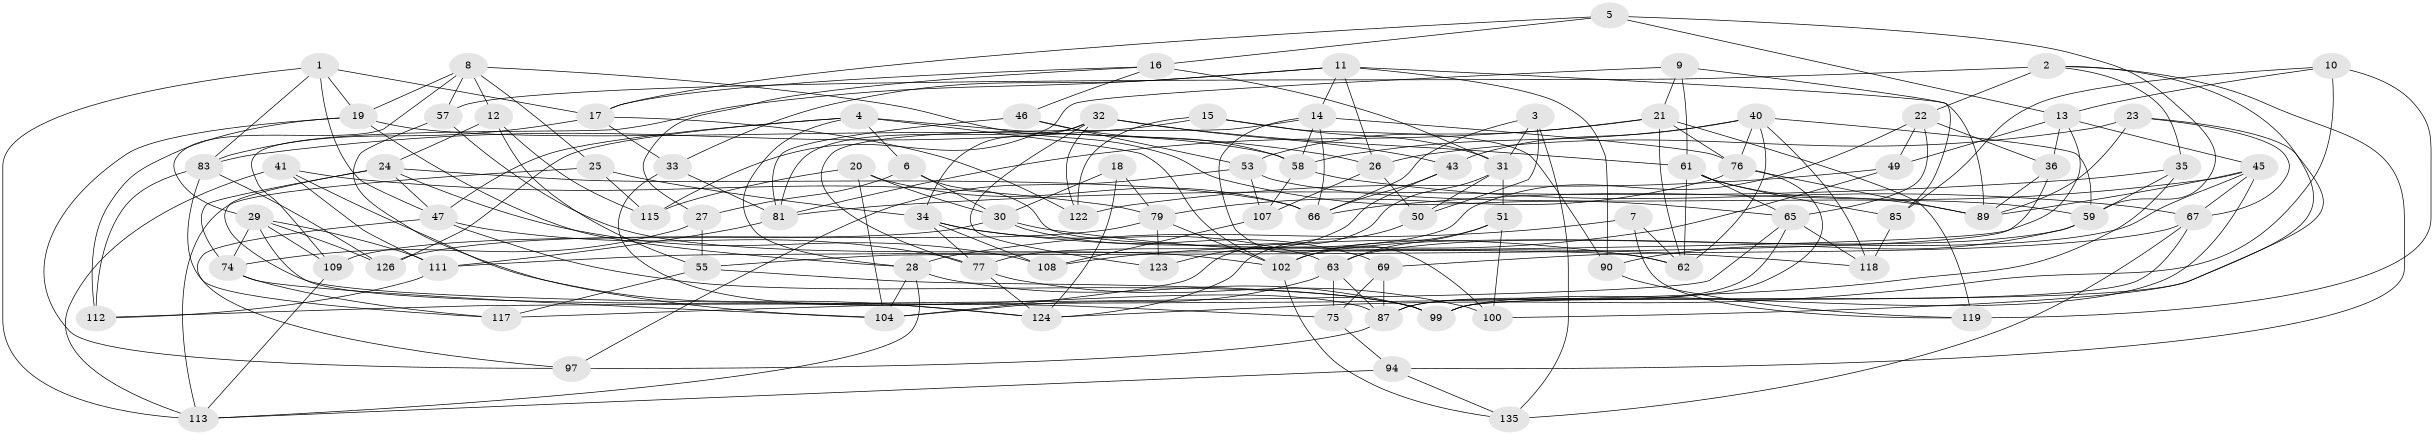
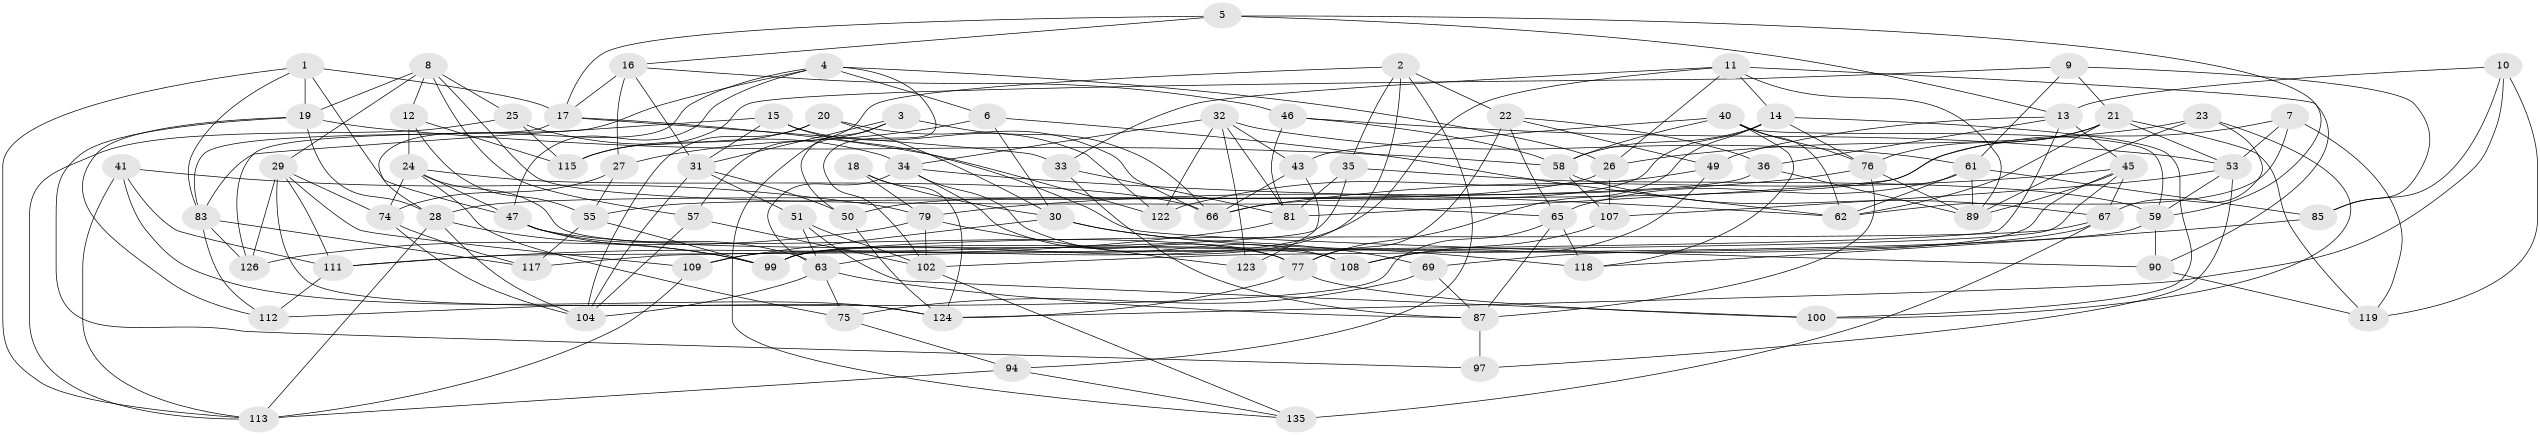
  graph {
    node [color=gray90 style=filled]
    1 [super="+54"]
    17 [super="+105"]
    19 [super="+125"]
    47 [super="+68"]
    83 [super="+103"]
    113 [super="+114"]
    33
    122
    28 [super="+93"]
    58 [super="+95"]
    97
    112
    99 [super="+136"]
    77 [super="+88"]
    74 [super="+101"]
    104 [super="+106"]
    117
    126
    2 [super="+129"]
    22 [super="+86"]
    35
    57
    94
    65 [super="+96"]
    36
    49
    59 [super="+92"]
    81 [super="+132"]
    102 [super="+128"]
    135
    50 [super="+120"]
    124 [super="+130"]
    3
    66 [super="+78"]
    31 [super="+60"]
    55 [super="+64"]
    4 [super="+72"]
    6
    26 [super="+37"]
    27
    30 [super="+116"]
    62 [super="+121"]
    107
    13 [super="+38"]
    45 [super="+91"]
    111 [super="+127"]
    5
    16 [super="+48"]
    46
    90
    109
    69
    118
    7
    53 [super="+98"]
    119
    8 [super="+44"]
    12
    25
    29 [super="+56"]
    115
    24 [super="+70"]
    34 [super="+133"]
    87 [super="+110"]
    21 [super="+39"]
    76 [super="+84"]
    9
    61 [super="+137"]
    85
    89 [super="+131"]
    10
    11 [super="+52"]
    14 [super="+134"]
    100
    75
    108
    67 [super="+82"]
    63 [super="+73"]
    79 [super="+80"]
    51
    15
    18
    123
    20
    23
    32 [super="+42"]
    43
    40 [super="+71"]
    41
    1 -- 17
    1 -- 19
    1 -- 47
    1 -- 83
    1 -- 113
    17 -- 83
    17 -- 33
    17 -- 122
    19 -- 28
    19 -- 58
    19 -- 97
    19 -- 112
-   47 -- 97
+   47 -- 63
    47 -- 99
    47 -- 77
    83 -- 112
    83 -- 117
    83 -- 126
    33 -- 81
    33 -- 87
    28 -- 113
    28 -- 99
    28 -- 104
    58 -- 107
    58 -- 67
    77 -- 124
    77 -- 100
    74 -- 104
    74 -- 117
    2 -- 99
    2 -- 22 [weight=2]
    2 -- 35
    2 -- 57
    2 -- 94
    22 -- 77
    22 -- 65
    22 -- 36
    22 -- 49
    35 -- 117
    35 -- 59
    35 -- 81
    57 -- 104
    57 -- 102
    94 -- 113
    94 -- 135
    65 -- 112
    65 -- 118
    65 -- 87
    36 -- 55
    36 -- 89
    49 -- 122
    49 -- 108
    59 -- 102
    59 -- 90
    81 -- 111
    102 -- 135
    50 -- 124
    3 -- 135
    3 -- 50
    3 -- 66
    3 -- 31
    31 -- 104
    31 -- 50
    31 -- 51
    55 -- 99
    55 -- 117
    4 -- 47
    4 -- 28
    4 -- 126
    4 -- 102
    4 -- 6
    4 -- 26
    6 -- 27
    6 -- 30
    6 -- 62
    26 -- 50 [weight=2]
    26 -- 107
    27 -- 74
    27 -- 55
    30 -- 109
    30 -- 69
    30 -- 118
    107 -- 108
    13 -- 36
    13 -- 49
    13 -- 45
    13 -- 111
    45 -- 99
    45 -- 66
    45 -- 89
    45 -- 67
    45 -- 63
    111 -- 112
    5 -- 17
    5 -- 59
    5 -- 13
    5 -- 16
    16 -- 17
    16 -- 31 [weight=2]
    16 -- 27
    16 -- 46
    46 -- 58
    46 -- 81
    46 -- 53
    90 -- 119
    109 -- 113
    69 -- 87
    69 -- 75
    7 -- 28
    7 -- 62
+   7 -- 53
    7 -- 119
    53 -- 97
    53 -- 59
    53 -- 107
    8 -- 19
    8 -- 57
    8 -- 65
    8 -- 12
    8 -- 25
    8 -- 29
    12 -- 55
    12 -- 115
    12 -- 24
    25 -- 113
    25 -- 115
    25 -- 34
    29 -- 74
    29 -- 126
    29 -- 124
    29 -- 111
    29 -- 109
    24 -- 47
    24 -- 74
    24 -- 66
    24 -- 75
    24 -- 108
    34 -- 77
    34 -- 62
    34 -- 108
    34 -- 63
    87 -- 97
    21 -- 81
    21 -- 62
    21 -- 53
    21 -- 119
    21 -- 76
    76 -- 87
    76 -- 89
    76 -- 79
    9 -- 115
    9 -- 21
    9 -- 61
    9 -- 85
    61 -- 65
    61 -- 62
    61 -- 85
    61 -- 89
    85 -- 118
    10 -- 124
    10 -- 13
    10 -- 119
    10 -- 85
    11 -- 33
    11 -- 26
    11 -- 90
    11 -- 109
    11 -- 89
    11 -- 14
    14 -- 58
    14 -- 77
    14 -- 66
    14 -- 76
    14 -- 100
    75 -- 94
    67 -- 99
    67 -- 135
    67 -- 69
    63 -- 104
    63 -- 87
    63 -- 75
    79 -- 126
    79 -- 102
    79 -- 123
    51 -- 102
    51 -- 100
    51 -- 63
    15 -- 83
    15 -- 122
    15 -- 31
    15 -- 90
    18 -- 124
    18 -- 30
    18 -- 79
    20 -- 104
    20 -- 66
    20 -- 30
    20 -- 115
    23 -- 26
    23 -- 89
    23 -- 100
    23 -- 67
    32 -- 122
    32 -- 81
    32 -- 34
    32 -- 61
    32 -- 123
    32 -- 43
    43 -- 66
    43 -- 123
    40 -- 58
    40 -- 59
    40 -- 62
    40 -- 118
    40 -- 76
    40 -- 43
    41 -- 113
    41 -- 124
    41 -- 111
    41 -- 79
  }
